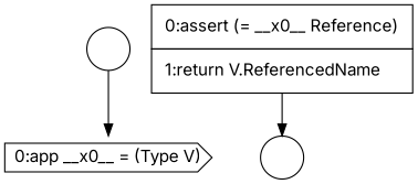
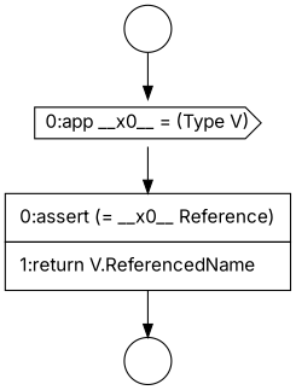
  digraph {
    fontname=Inter
    node [color=black fillcolor=white shape=circle style=filled fontname=Inter]
    edge [color=black fontname=Inter]
    n1 [label=" "]
    n2 [label=<<font color="black">0:app __x0__ = (Type V)</font>> shape=cds]
    n3 [label=<<font color="black">     <table border="0" cellborder="1" cellspacing="0" cellpadding="10">       <tr><td align="left">0:assert (= __x0__ Reference)</td></tr>       <tr><td align="left">1:return V.ReferencedName</td></tr>     </table>   </font>> margin=0 shape=none]
    n4 [label=" "]
    n1 -> n2
+   n2 -> n3
    n3 -> n4
  }
